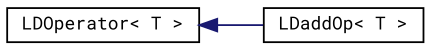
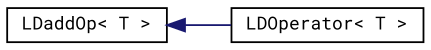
  digraph {
    rankdir=LR
    fontname="Roboto Mono"
    node [color=black fillcolor=white fontname="Roboto Mono" fontsize=10 shape=record style=filled]
    n1 [height=0.2 label="LDOperator\< T \>" width=0.4]
    n2 [height=0.2 label="LDaddOp\< T \>" width=0.4]
-   n1 -> n2 [color=midnightblue dir=back fontname="Roboto Mono" fontsize=10 labelfontname=Helvetica labelfontsize=10 style=solid]
+   n2 -> n1 [color=midnightblue dir=back fontname="Roboto Mono" fontsize=10 labelfontname=Helvetica labelfontsize=10 style=solid]
  }
